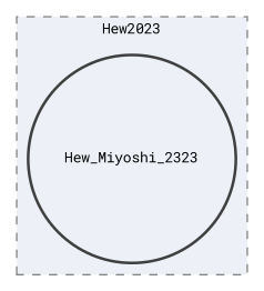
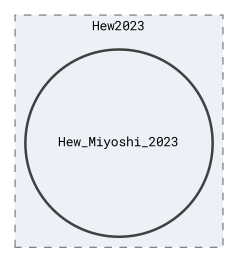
  digraph {
    compound=true
    rankdir=LR
    fontname="Roboto Mono"
-   n1 [color=grey25 fillcolor="#edf0f7" fontname="Roboto Mono" fontsize=10 height=0.2 label=Hew_Miyoshi_2323 shape=circle style="filled,bold" width=0.4]
+   n1 [color=grey25 fillcolor="#edf0f7" fontname="Roboto Mono" fontsize=10 height=0.2 label=Hew_Miyoshi_2023 shape=circle style="filled,bold" width=0.4]
    subgraph cluster_1 {
      bgcolor="#edf0f7"
      fontsize=10
      label=Hew2023
      pencolor=grey50
      style="filled,dashed"
      n1
    }
  }
